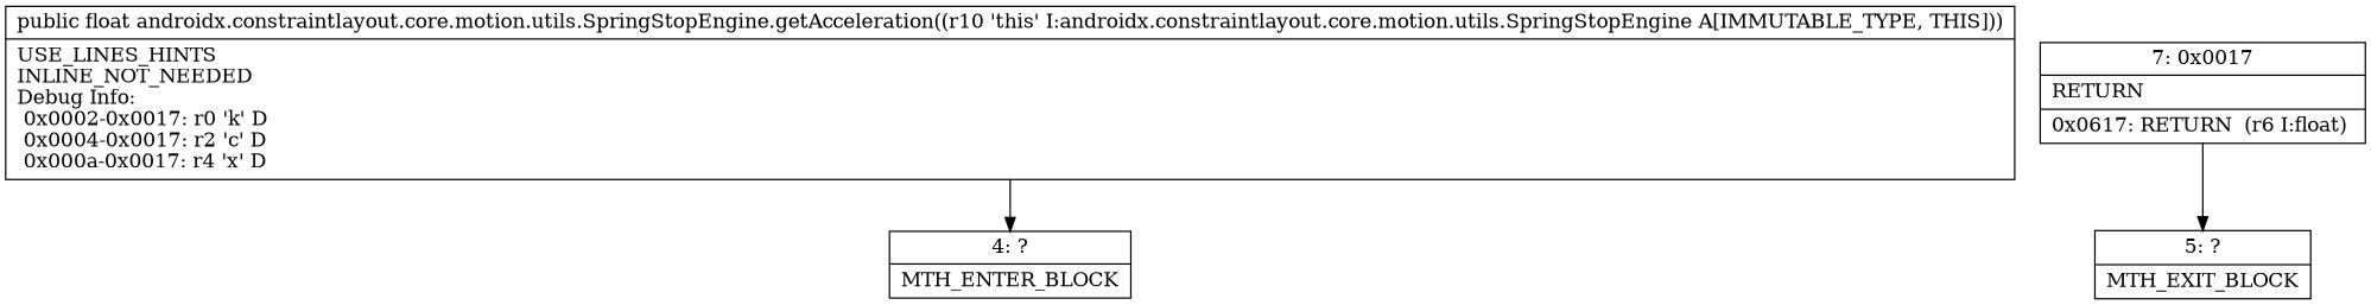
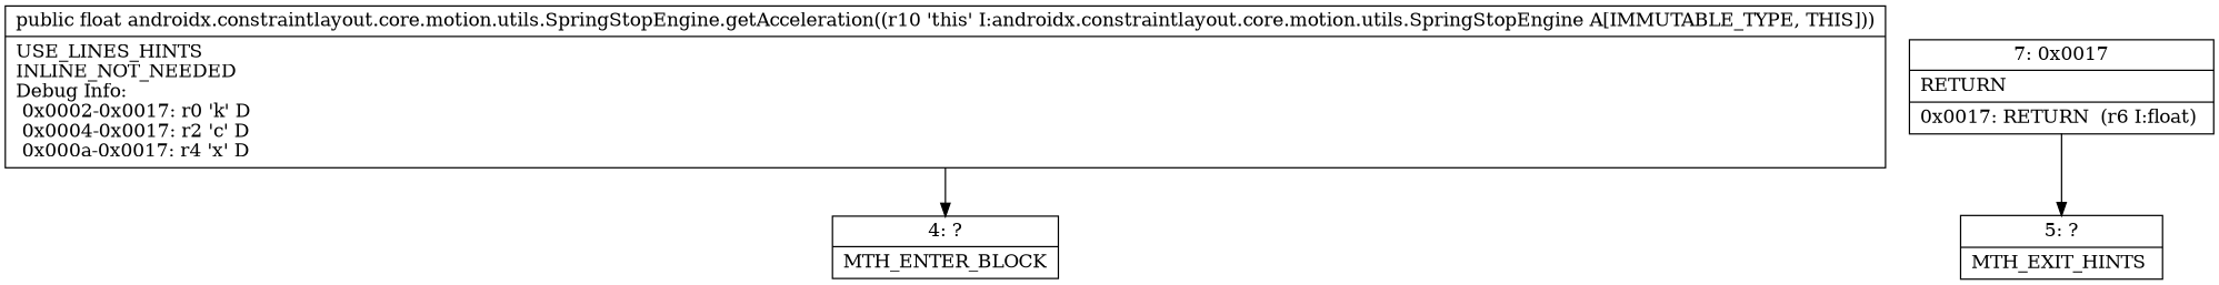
  digraph {
    fontname="DejaVu Serif"
    node [fontname="DejaVu Serif" shape=record]
    edge [fontname="DejaVu Serif"]
    n1 [label="{4\:\ ?|MTH_ENTER_BLOCK\l}"]
-   n2 [label="{7\:\ 0x0017|RETURN\l|0x0617: RETURN  (r6 I:float) \l}"]
-   n3 [label="{5\:\ ?|MTH_EXIT_BLOCK\l}"]
+   n2 [label="{7\:\ 0x0017|RETURN\l|0x0017: RETURN  (r6 I:float) \l}"]
+   n3 [label="{5\:\ ?|MTH_EXIT_HINTS\l}"]
    n4 [label="{public float androidx.constraintlayout.core.motion.utils.SpringStopEngine.getAcceleration((r10 'this' I:androidx.constraintlayout.core.motion.utils.SpringStopEngine A[IMMUTABLE_TYPE, THIS]))  | USE_LINES_HINTS\lINLINE_NOT_NEEDED\lDebug Info:\l  0x0002\-0x0017: r0 'k' D\l  0x0004\-0x0017: r2 'c' D\l  0x000a\-0x0017: r4 'x' D\l}"]
    n2 -> n3
    n4 -> n1
  }
